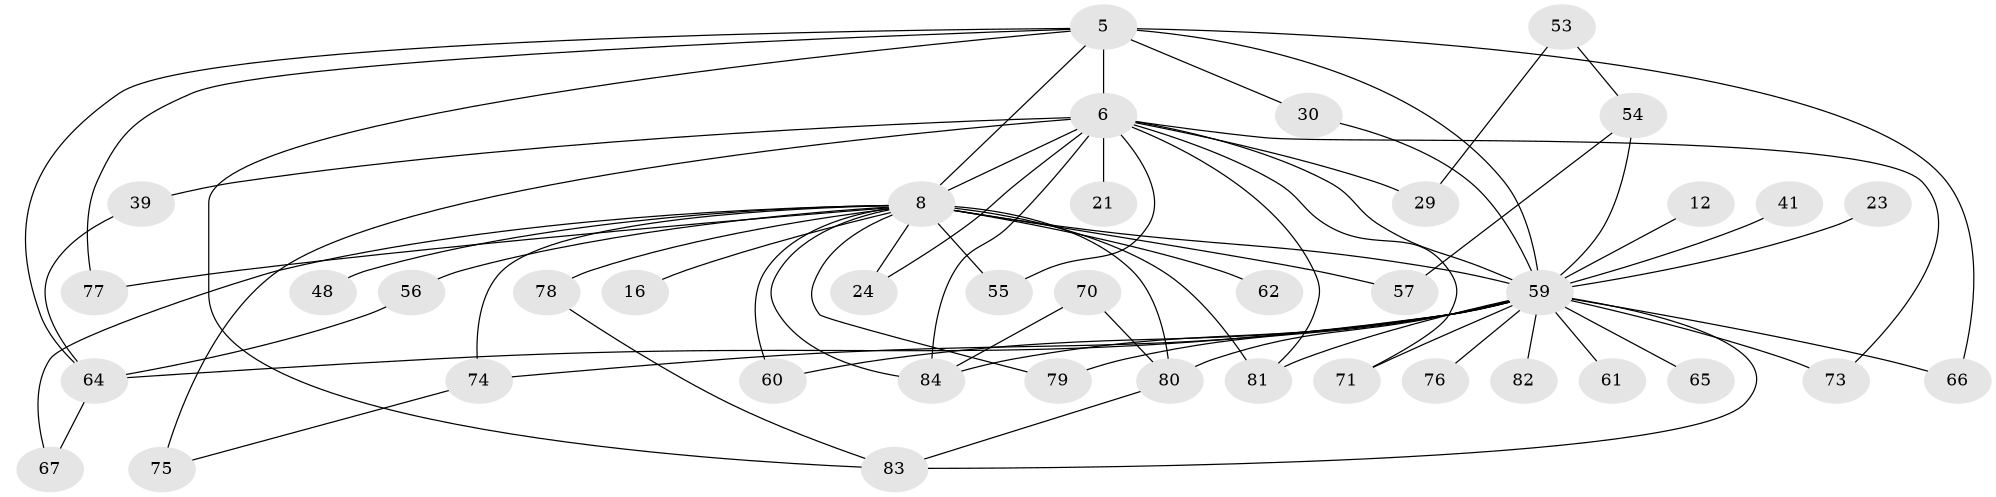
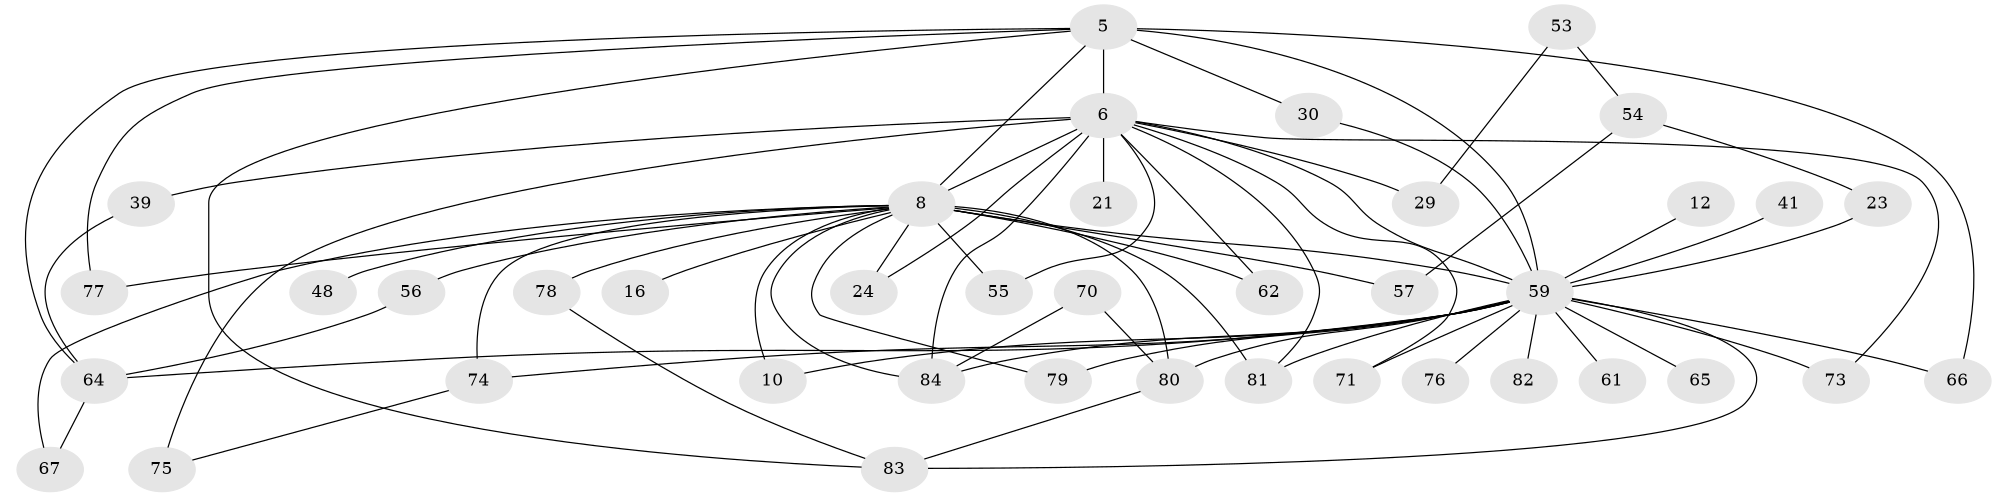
  graph {
    node [color=gray90 style=filled]
    5 [super="+1"]
    6 [super="+4"]
    8 [super="+7"]
    30
    59 [super="+40+45+43+52"]
    64 [super="+63"]
    66
    77
    83 [super="+68"]
    21
    24
    29
    39
    55
    62
    71
    73 [super="+47"]
    75 [super="+36"]
    81 [super="+69"]
    84 [super="+38+49+51+58"]
    16
    48
    56
    57
-   60
+   60 [label=10]
    67
    74 [super="+72"]
    78
    79
    80 [super="+32+46"]
    61
    65
    76
    82
    12
    23 [super="+11"]
    41
    54 [super="+31"]
    53
    70
    5 -- 6 [weight=4]
    5 -- 8 [weight=6]
    5 -- 30
    5 -- 59 [weight=6]
    5 -- 64 [weight=2]
    5 -- 66
    5 -- 77
    5 -- 83 [weight=2]
    6 -- 8 [weight=6]
    6 -- 59 [weight=7]
    6 -- 21 [weight=2]
    6 -- 24
    6 -- 29
    6 -- 39 [weight=2]
    6 -- 55
+   6 -- 62
    6 -- 71
    6 -- 73
    6 -- 75 [weight=2]
    6 -- 81 [weight=2]
    6 -- 84
    8 -- 59 [weight=14]
    8 -- 77
    8 -- 24
    8 -- 55
    8 -- 62
    8 -- 81 [weight=2]
    8 -- 84 [weight=4]
    8 -- 16 [weight=2]
    8 -- 48 [weight=2]
    8 -- 56
    8 -- 57
    8 -- 60
    8 -- 67
    8 -- 74 [weight=4]
    8 -- 78
    8 -- 79
    8 -- 80
    30 -- 59
    59 -- 64 [weight=2]
    59 -- 66
    59 -- 83 [weight=2]
    59 -- 71
    59 -- 73 [weight=2]
    59 -- 81 [weight=2]
    59 -- 84 [weight=3]
    59 -- 60
    59 -- 74 [weight=2]
    59 -- 79
    59 -- 80 [weight=5]
    59 -- 61 [weight=2]
    59 -- 65 [weight=2]
    59 -- 76 [weight=2]
    59 -- 82
    64 -- 67
    39 -- 64 [weight=2]
    56 -- 64
    74 -- 75
    78 -- 83
    80 -- 83
    12 -- 59 [weight=2]
    23 -- 59 [weight=2]
    41 -- 59 [weight=2]
-   54 -- 59 [weight=3]
+   54 -- 23 [weight=3]
    54 -- 57
    53 -- 29
    53 -- 54
    70 -- 84
    70 -- 80
  }
